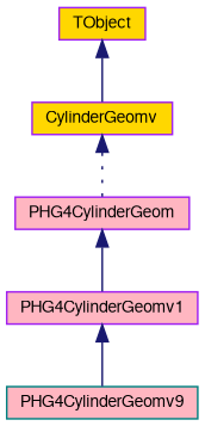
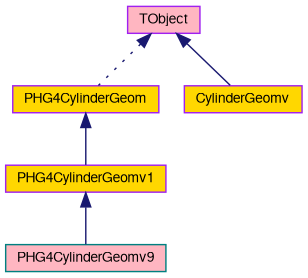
  digraph {
    node [color=purple fillcolor=gold fontname=FreeSans fontsize=10 shape=record style=filled]
    edge [color=midnightblue dir=back fontname=FreeSans fontsize=10 labelfontname=FreeSans labelfontsize=10 style=solid]
    n1 [color=teal fillcolor=lightpink fontcolor=black height=0.2 label=PHG4CylinderGeomv9 width=0.4]
-   n2 [fillcolor=lightpink height=0.2 label=PHG4CylinderGeomv1 width=0.4]
-   n3 [fillcolor=lightpink height=0.2 label=PHG4CylinderGeom width=0.4]
+   n2 [height=0.2 label=PHG4CylinderGeomv1 width=0.4]
+   n3 [height=0.2 label=PHG4CylinderGeom width=0.4]
    n4 [height=0.2 label=CylinderGeomv width=0.4]
-   n5 [height=0.2 label=TObject width=0.4]
+   n5 [fillcolor=lightpink height=0.2 label=TObject width=0.4]
    n2 -> n1
    n3 -> n2
-   n4 -> n3 [style=dotted]
+   n5 -> n3 [style=dotted]
    n5 -> n4
  }
